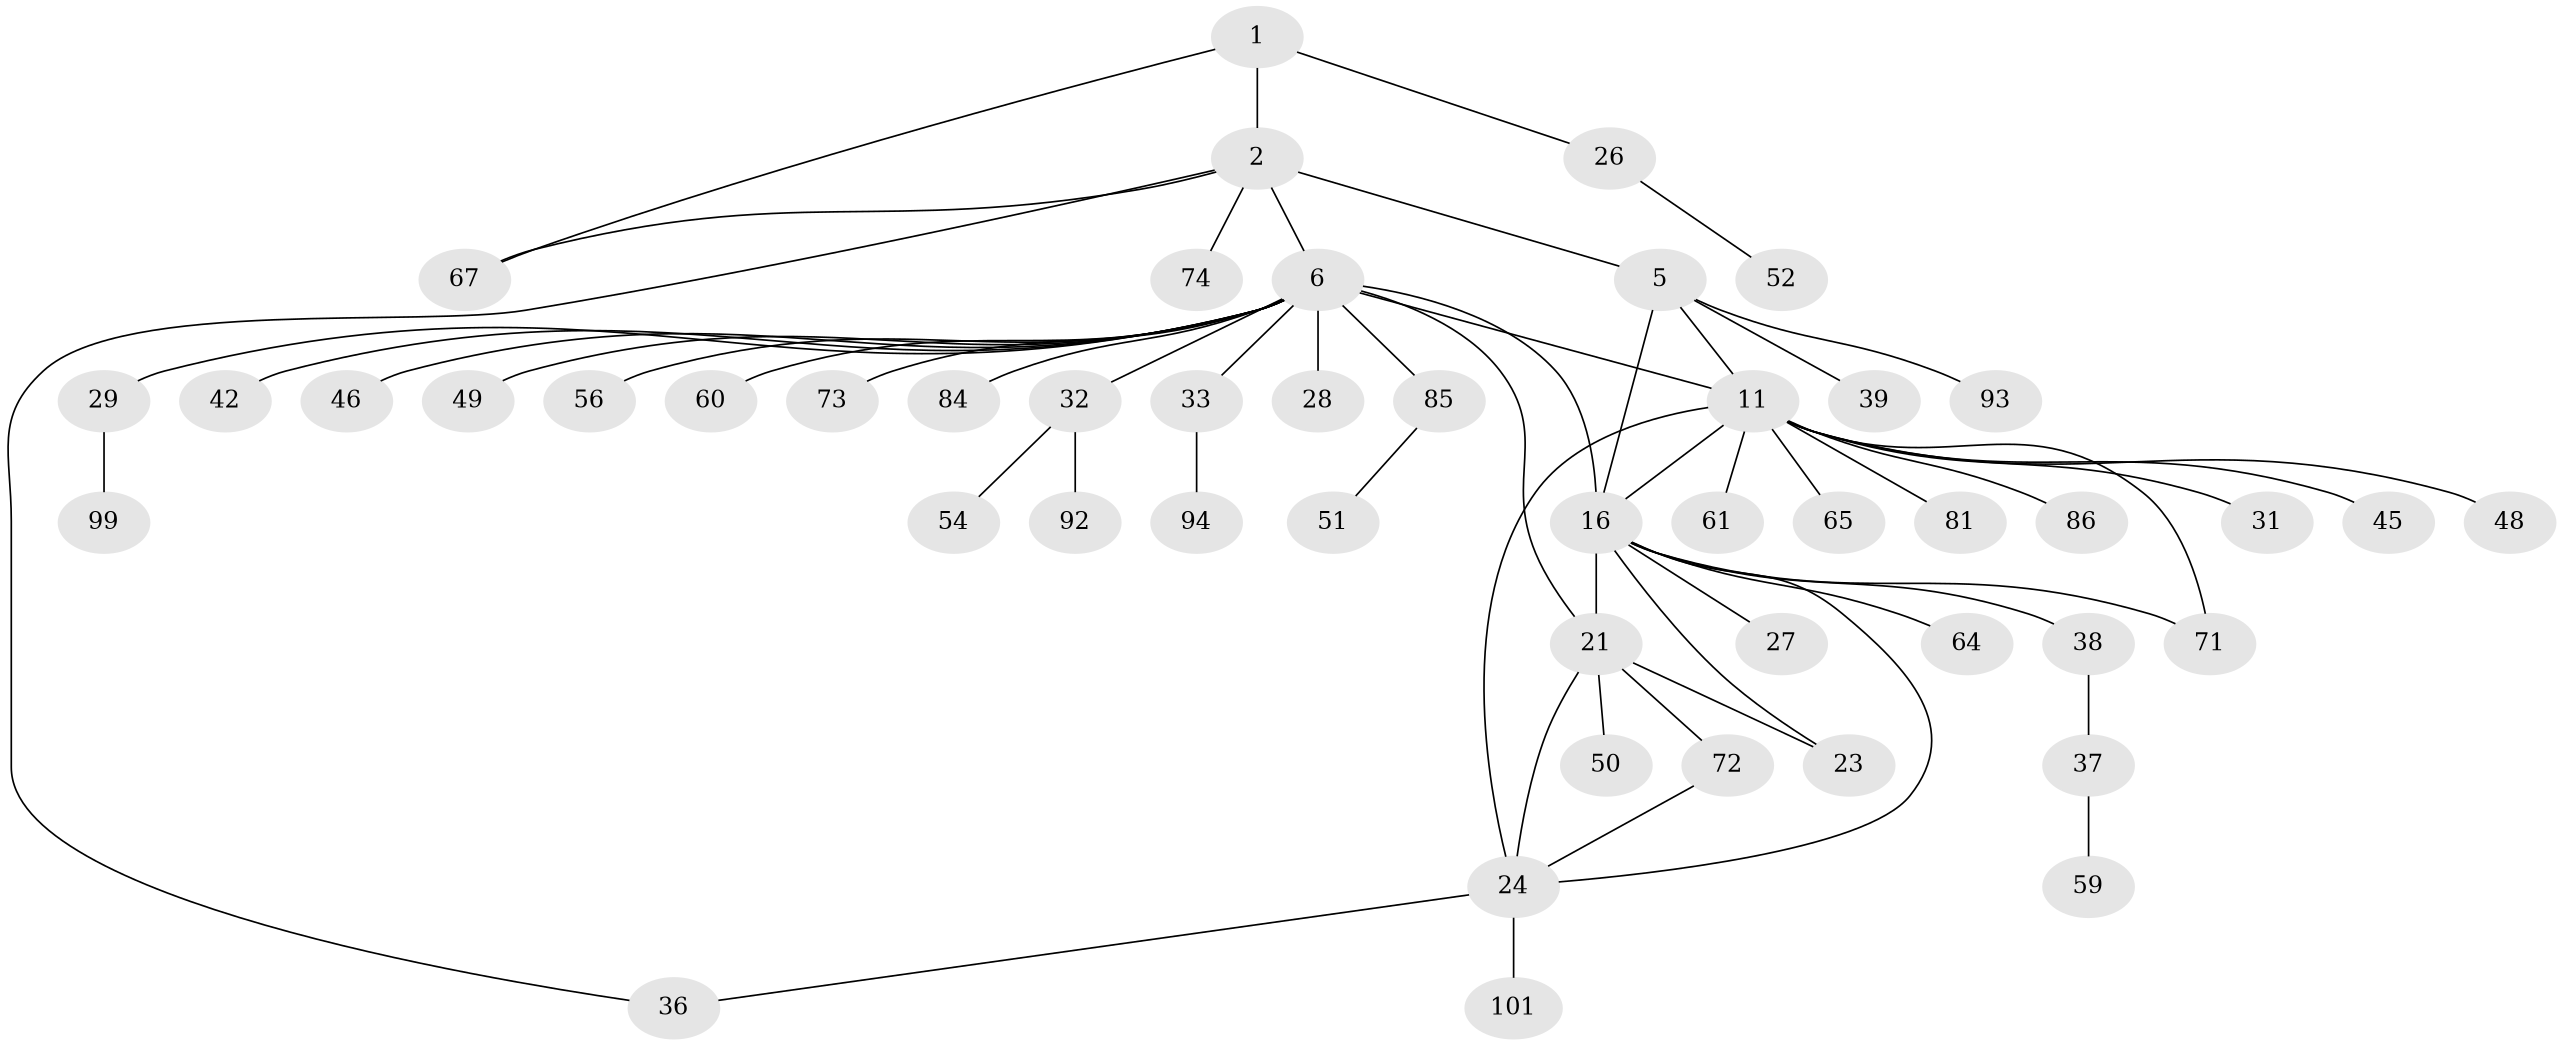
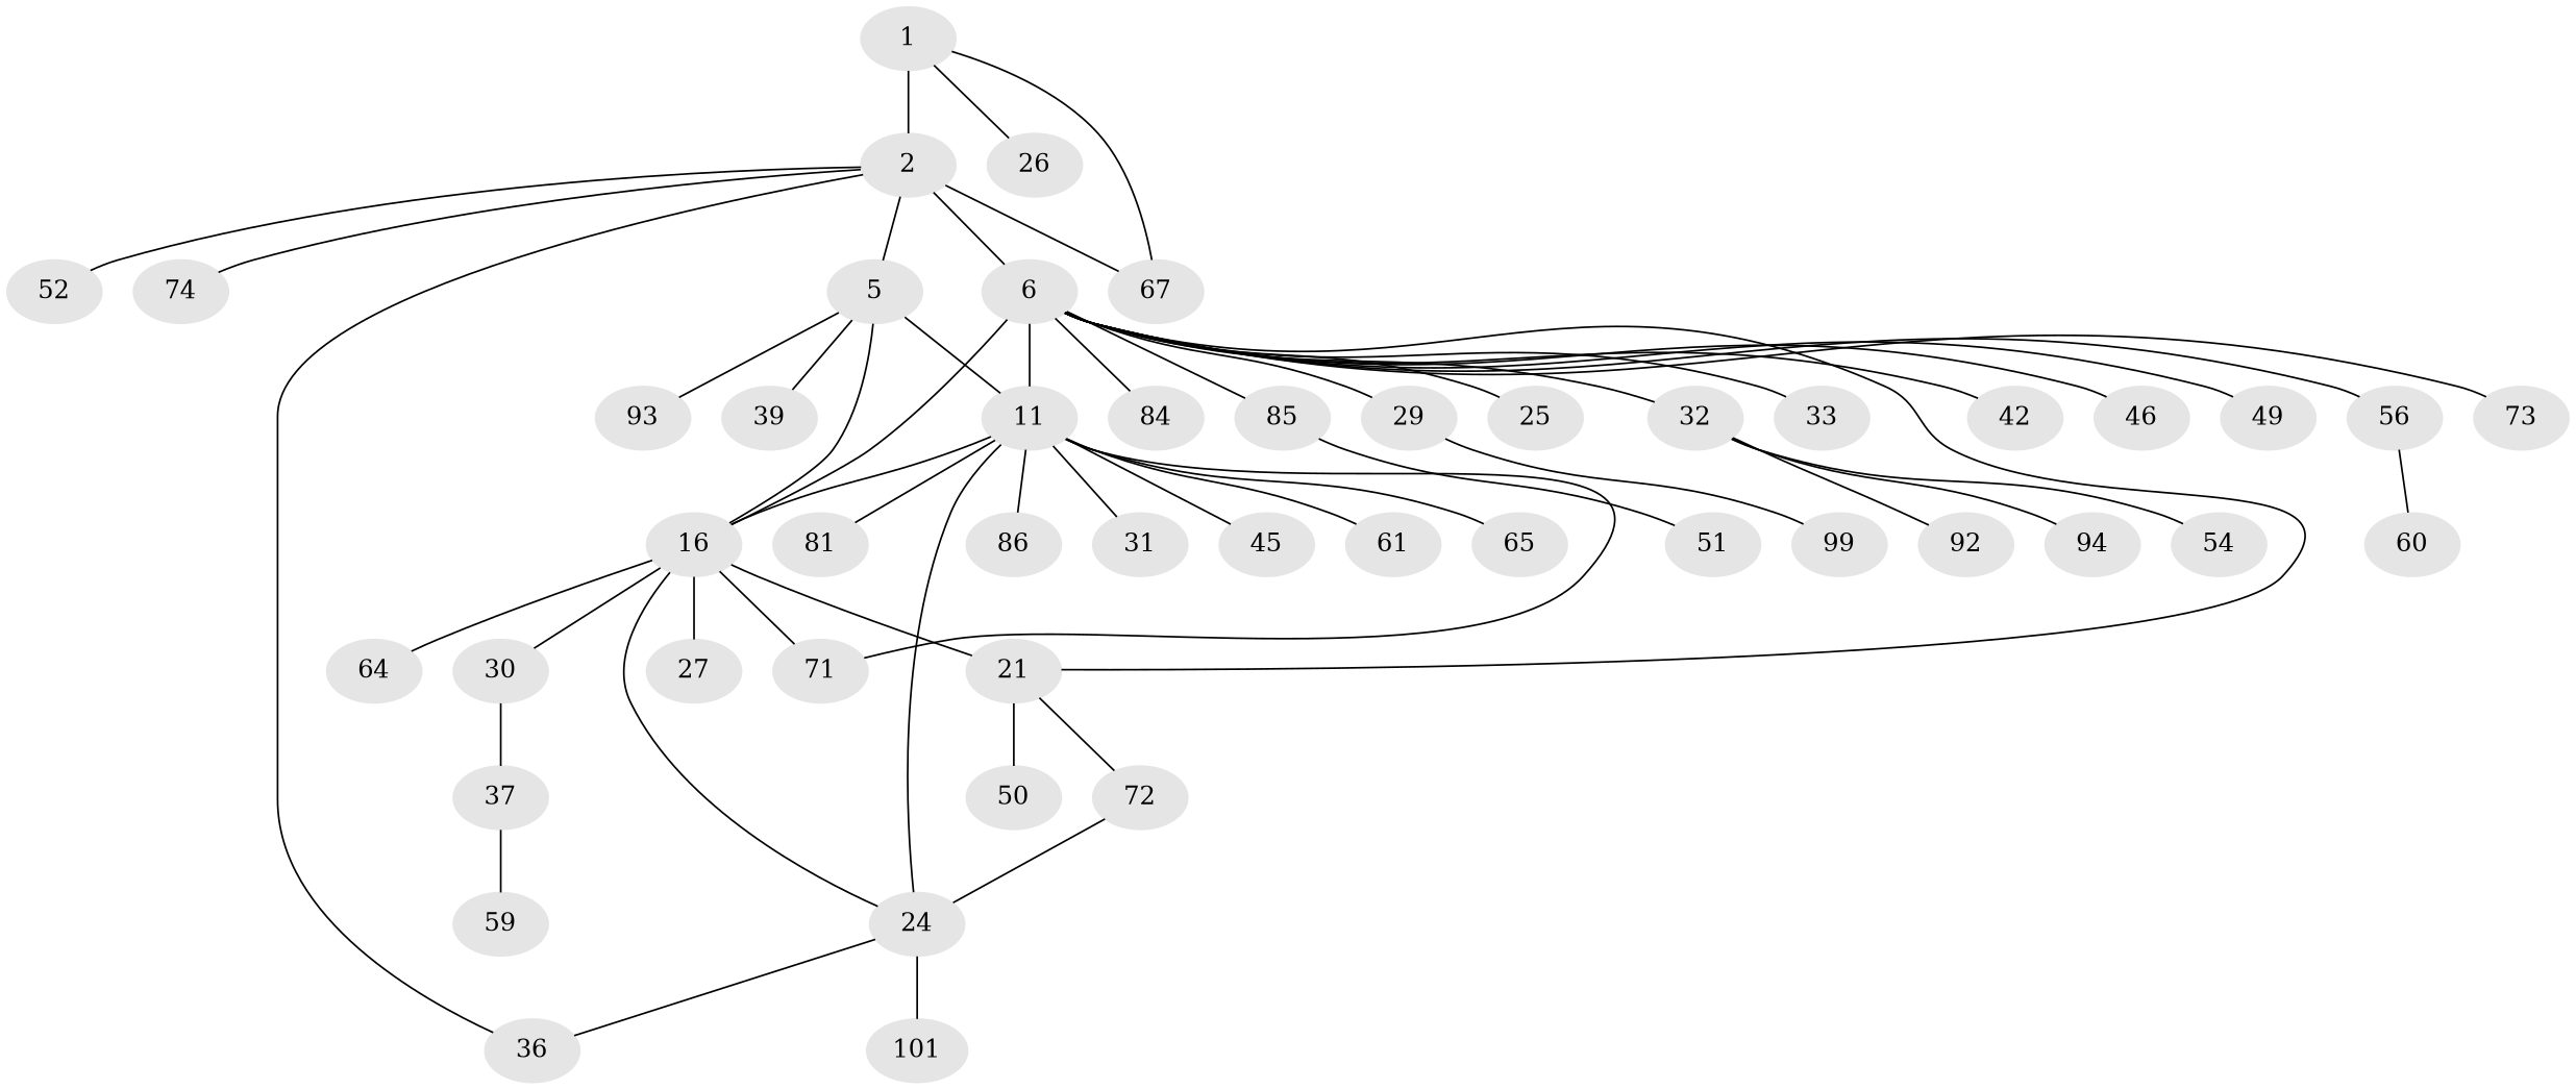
  graph {
    node [color=gray90 style=filled]
    1 [super="+3"]
    2 [super="+97+4"]
    26 [super="+43"]
    67
    5
    6 [super="+91+38+7+10"]
    36 [super="+39"]
    52
    74
    11 [super="+53+12+78+15"]
    16 [super="+17+40+90+47"]
    n12 [label=39]
    93
    21 [super="+89+25"]
-   28
+   28 [label=25]
    29
    32 [super="+41"]
    33
    42
    46
    49
    56
    60
    73
    84
    85
    24 [super="+44+55"]
    31
    45
-   48 [super="+88"]
    61
    65
    71
    81
    86
-   23 [super="+34"]
    27
-   30 [super="+80" label=38]
+   30 [super="+80"]
    64
    50 [super="+62"]
    72
    99
    54
    92
    94
    51
    101
    37
    59
    1 -- 2 [weight=4]
    1 -- 26
    1 -- 67 [weight=2]
    2 -- 67
    2 -- 5 [weight=2]
    2 -- 6 [weight=2]
    2 -- 36
-   26 -- 52
+   2 -- 52
    2 -- 74
    5 -- 11
    5 -- 16
    5 -- n12
    5 -- 93
    6 -- 11 [weight=3]
    6 -- 16 [weight=6]
    6 -- 21
    6 -- 28
    6 -- 29
    6 -- 32
    6 -- 33
    6 -- 42
    6 -- 46
    6 -- 49
    6 -- 56
-   6 -- 60
+   56 -- 60
    6 -- 73
    6 -- 84
    6 -- 85
    11 -- 16
    11 -- 24 [weight=2]
    11 -- 31
    11 -- 45
-   11 -- 48
    11 -- 61
    11 -- 65
    11 -- 71
    11 -- 81
    11 -- 86
    16 -- 21 [weight=2]
    16 -- 24
    16 -- 71
-   16 -- 23
    16 -- 27
    16 -- 30
    16 -- 64
-   21 -- 24 [weight=2]
-   21 -- 23 [weight=2]
    21 -- 50
    21 -- 72
    29 -- 99
    32 -- 54
    32 -- 92
-   33 -- 94
+   32 -- 94
    85 -- 51
    24 -- 36
    24 -- 101
    30 -- 37
    72 -- 24
    37 -- 59
  }
